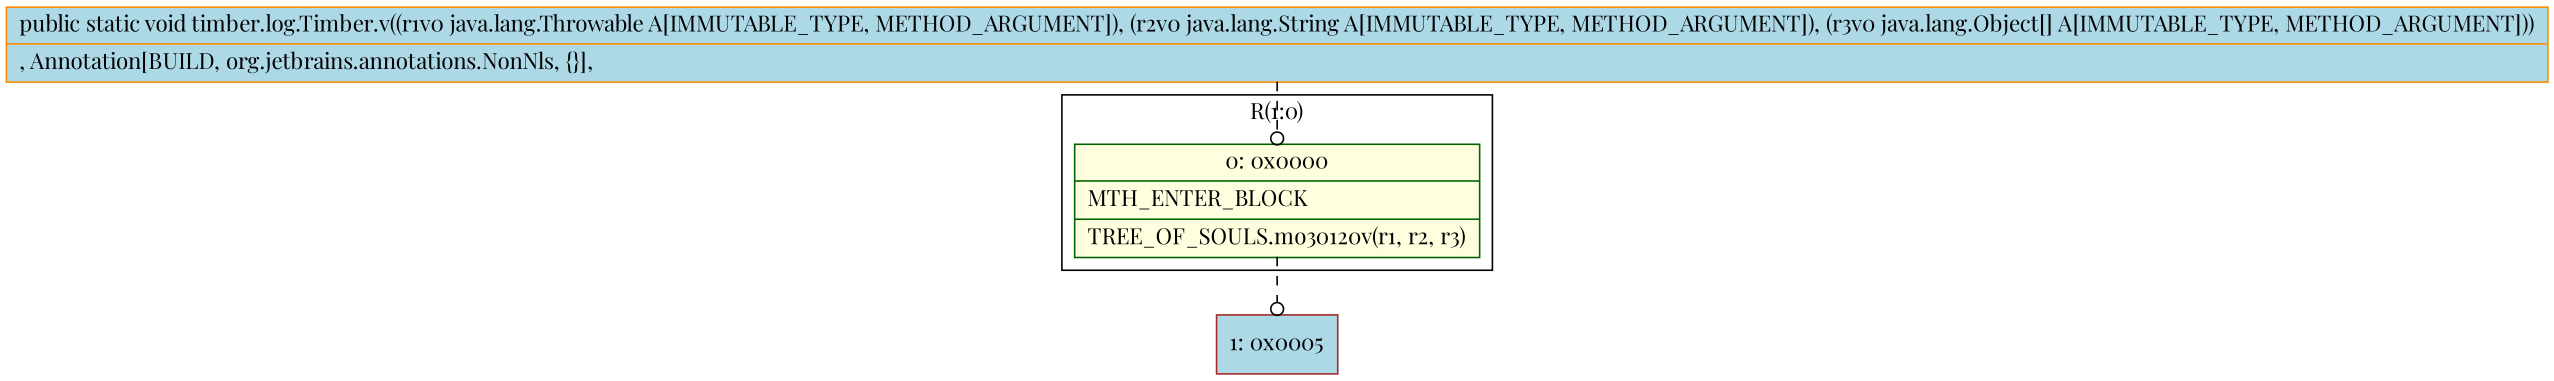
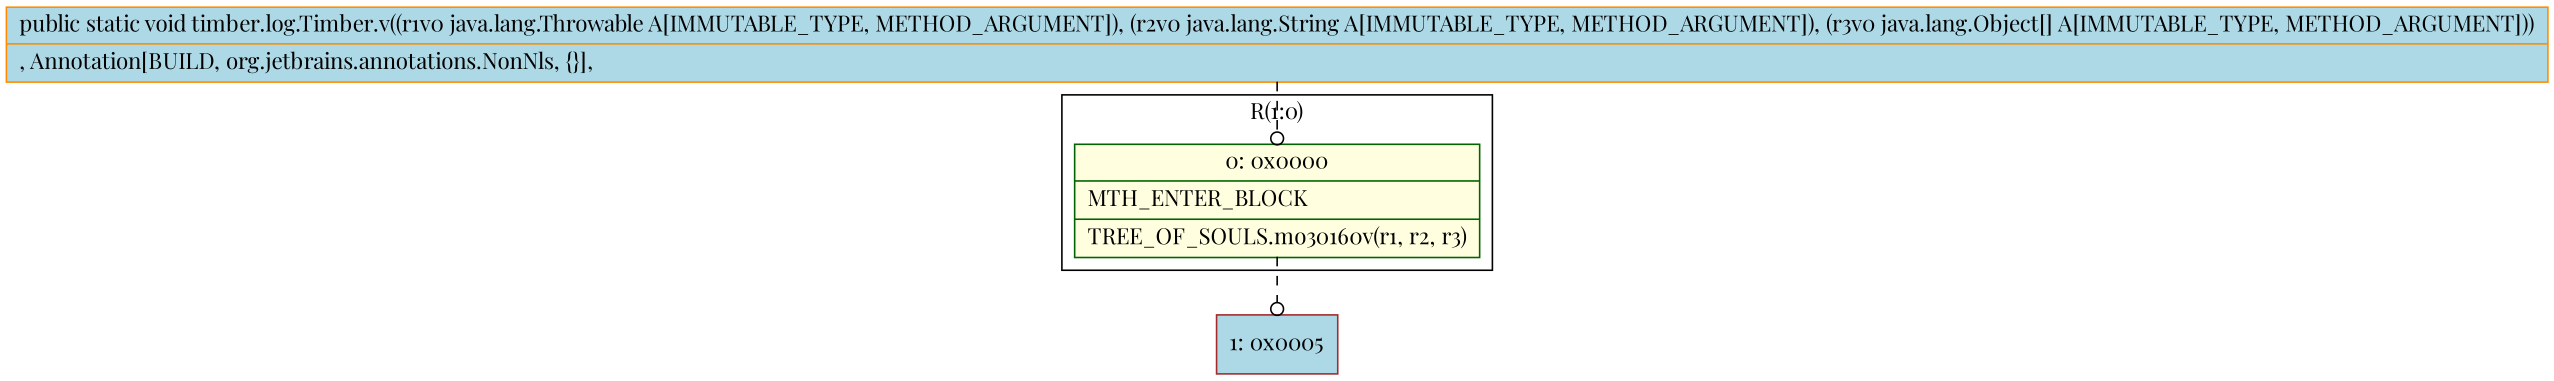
  digraph {
    fontname="Playfair Display"
    node [shape=record style=filled fillcolor=lightblue fontname="Playfair Display"]
    edge [style=dashed arrowhead=odot fontname="Playfair Display"]
-   n1 [color=darkgreen label="{0\:\ 0x0000|MTH_ENTER_BLOCK\l|TREE_OF_SOULS.mo30120v(r1, r2, r3)\l}" fillcolor=lightyellow]
+   n1 [color=darkgreen label="{0\:\ 0x0000|MTH_ENTER_BLOCK\l|TREE_OF_SOULS.mo30160v(r1, r2, r3)\l}" fillcolor=lightyellow]
    n2 [color=brown label="{1\:\ 0x0005}"]
    n3 [label="{public static void timber.log.Timber.v((r1v0 java.lang.Throwable A[IMMUTABLE_TYPE, METHOD_ARGUMENT]), (r2v0 java.lang.String A[IMMUTABLE_TYPE, METHOD_ARGUMENT]), (r3v0 java.lang.Object[] A[IMMUTABLE_TYPE, METHOD_ARGUMENT]))  | , Annotation[BUILD, org.jetbrains.annotations.NonNls, \{\}], \l}" color=darkorange]
    subgraph cluster_1 {
      label="R(1:0)"
      n1
    }
    n1 -> n2
    n3 -> n1
  }
